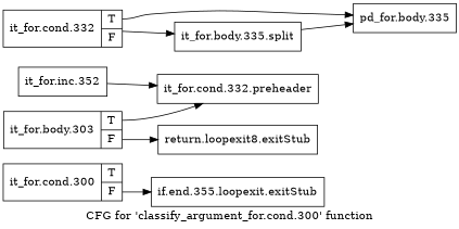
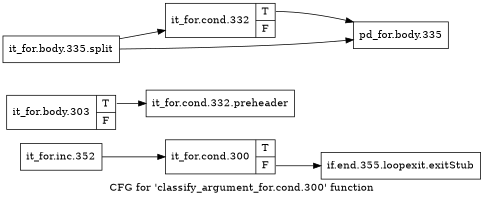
  digraph {
    label="CFG for 'classify_argument_for.cond.300' function"
    rankdir=LR
    node [shape=record]
    n1 [label="{it_for.cond.300|{<s0>T|<s1>F}}"]
    n2 [label="{if.end.355.loopexit.exitStub}"]
    n3 [label="{it_for.body.303|{<s0>T|<s1>F}}"]
-   n4 [label="{return.loopexit8.exitStub}"]
    n5 [label="{it_for.cond.332.preheader}"]
    n6 [label="{it_for.cond.332|{<s0>T|<s1>F}}"]
    n7 [label="{pd_for.body.335}"]
    n8 [label="{it_for.inc.352}"]
    n9 [label="{it_for.body.335.split}"]
    n1 -> n2 [tailport=s1]
-   n3 -> n4 [tailport=s1]
    n3 -> n5 [tailport=s0]
    n6 -> n7 [tailport=s0]
-   n8 -> n5
-   n6 -> n9
+   n8 -> n1
+   n9 -> n6
    n9 -> n7
  }
